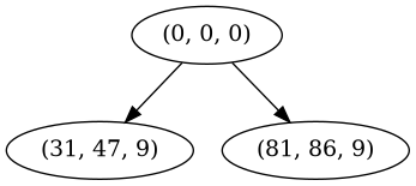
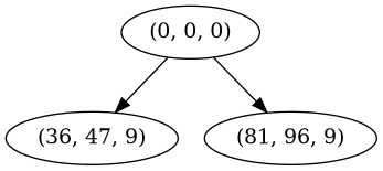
  digraph {
    "(0, 0, 0)"
-   "(31, 47, 9)"
-   "(81, 96, 9)" [label="(81, 86, 9)"]
+   "(31, 47, 9)" [label="(36, 47, 9)"]
+   "(81, 96, 9)"
    "(0, 0, 0)" -> "(31, 47, 9)"
    "(0, 0, 0)" -> "(81, 96, 9)"
  }
